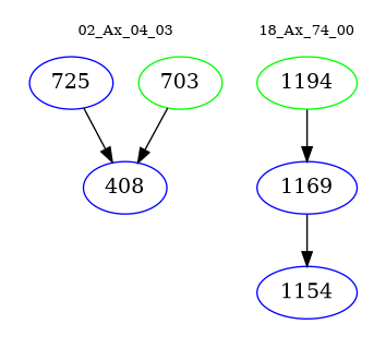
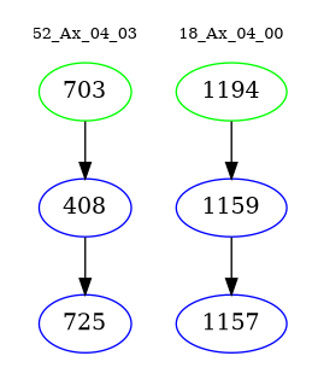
  digraph {
    node [color=blue]
    edge [color=black]
    n1 [color=green label=703]
    n2 [label=408]
    n3 [label=725]
    n4 [color=green label=1194]
-   n5 [label=1169]
-   n6 [label=1154]
+   n5 [label=1159]
+   n6 [label=1157]
    subgraph cluster_1 {
      color=white
      fontsize=10
-     label="02_Ax_04_03"
+     label="52_Ax_04_03"
      n1
      n2
      n3
    }
    subgraph cluster_2 {
      color=white
      fontsize=10
-     label="18_Ax_74_00"
+     label="18_Ax_04_00"
      n4
      n5
      n6
    }
    n1 -> n2
-   n3 -> n2
+   n2 -> n3
    n4 -> n5
    n5 -> n6
  }
